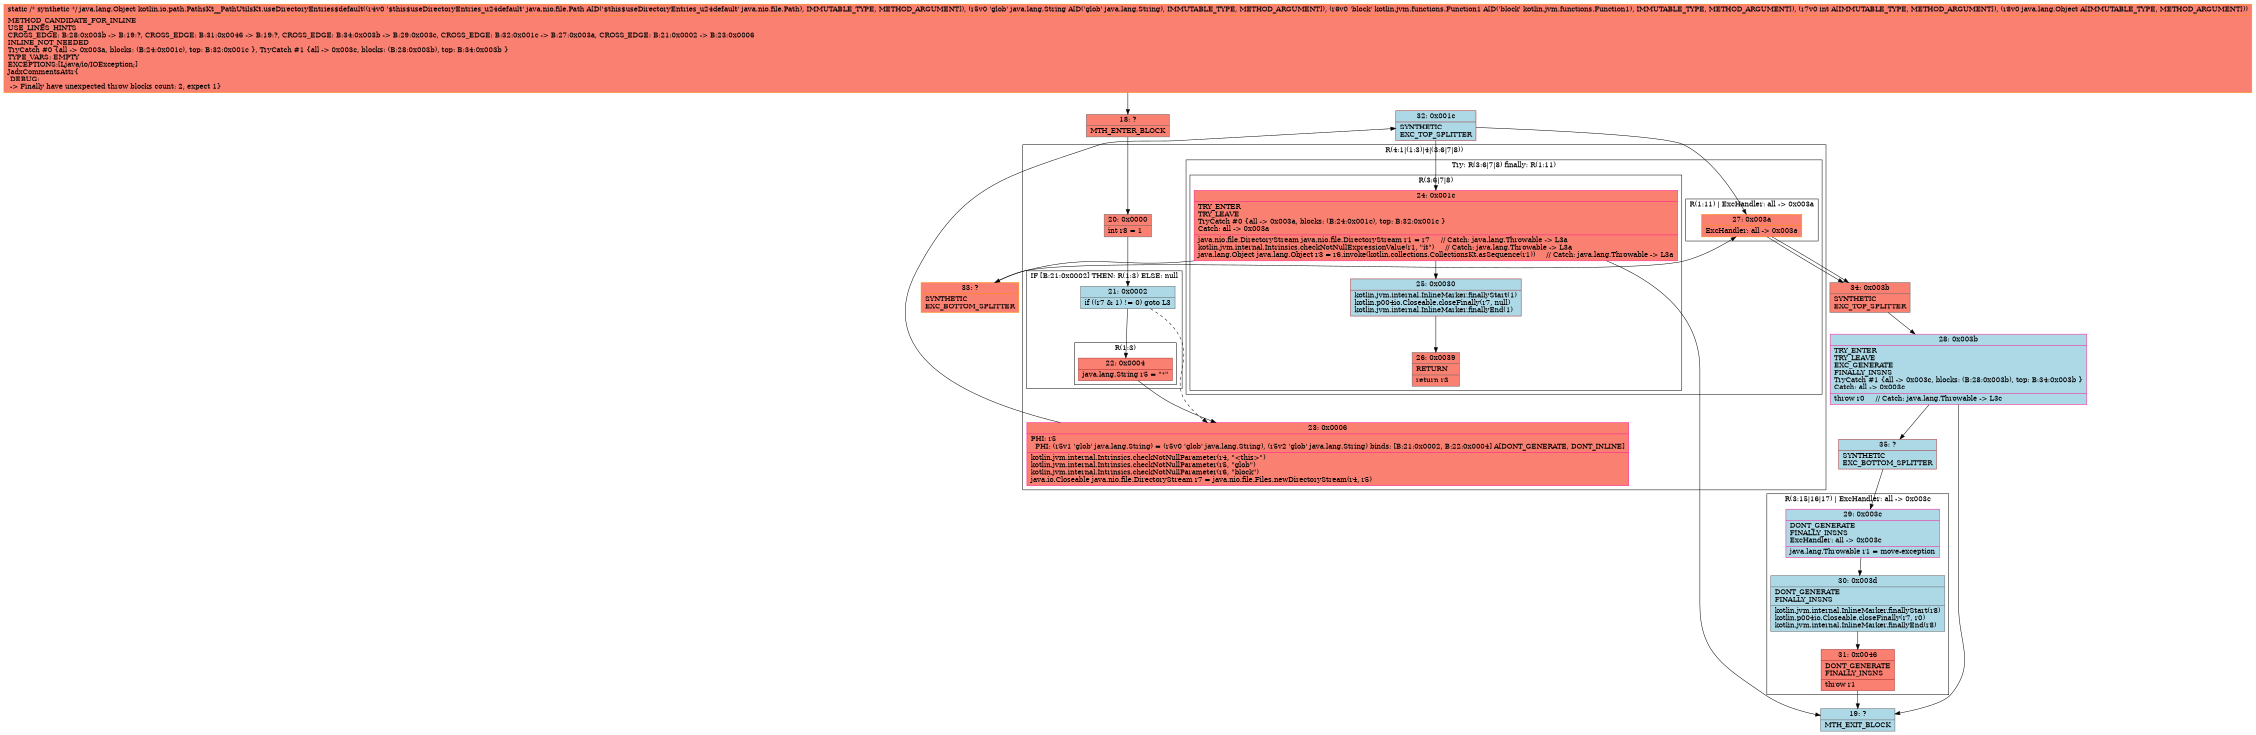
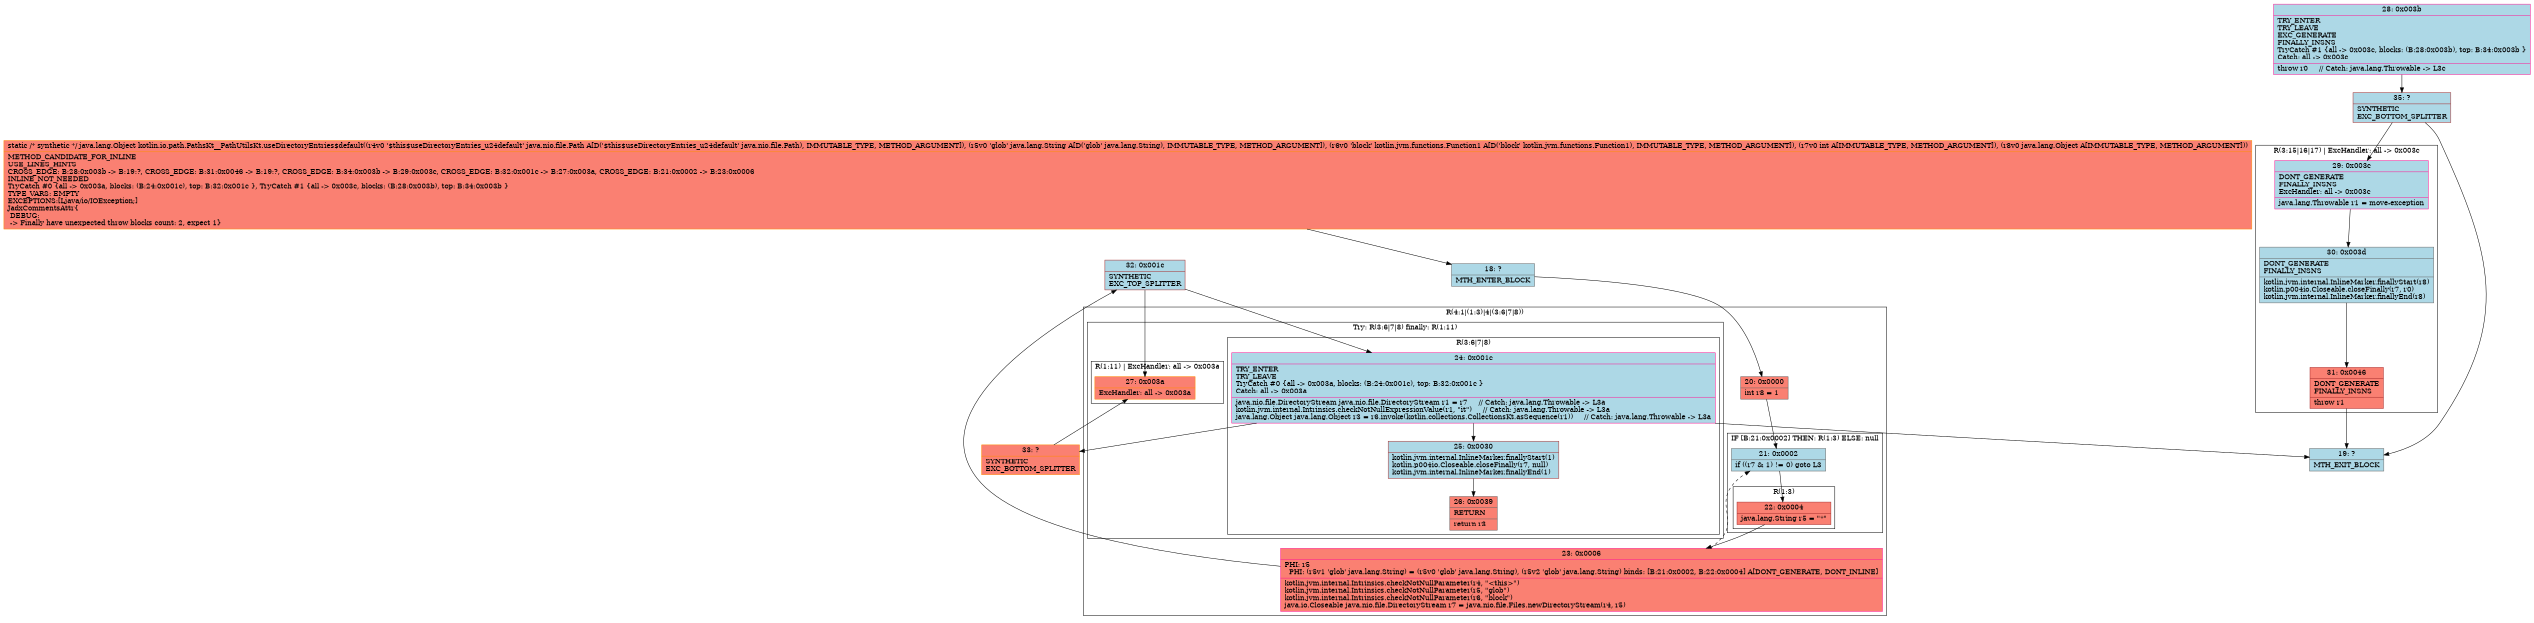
  digraph {
    node [color=gray40 fillcolor=salmon shape=record style=filled]
    n1 [color=brown label="{22\:\ 0x0004|java.lang.String r5 = \"*\"\l}"]
    n2 [fillcolor=lightblue label="{21\:\ 0x0002|if ((r7 & 1) != 0) goto L3\l}"]
-   n3 [color=deeppink label="{24\:\ 0x001c|TRY_ENTER\lTRY_LEAVE\lTryCatch #0 \{all \-\> 0x003a, blocks: (B:24:0x001c), top: B:32:0x001c \}\lCatch: all \-\> 0x003a\l|java.nio.file.DirectoryStream java.nio.file.DirectoryStream r1 = r7     \/\/ Catch: java.lang.Throwable \-\> L3a\lkotlin.jvm.internal.Intrinsics.checkNotNullExpressionValue(r1, \"it\")     \/\/ Catch: java.lang.Throwable \-\> L3a\ljava.lang.Object java.lang.Object r3 = r6.invoke(kotlin.collections.CollectionsKt.asSequence(r1))     \/\/ Catch: java.lang.Throwable \-\> L3a\l}"]
+   n3 [color=deeppink fillcolor=lightblue label="{24\:\ 0x001c|TRY_ENTER\lTRY_LEAVE\lTryCatch #0 \{all \-\> 0x003a, blocks: (B:24:0x001c), top: B:32:0x001c \}\lCatch: all \-\> 0x003a\l|java.nio.file.DirectoryStream java.nio.file.DirectoryStream r1 = r7     \/\/ Catch: java.lang.Throwable \-\> L3a\lkotlin.jvm.internal.Intrinsics.checkNotNullExpressionValue(r1, \"it\")     \/\/ Catch: java.lang.Throwable \-\> L3a\ljava.lang.Object java.lang.Object r3 = r6.invoke(kotlin.collections.CollectionsKt.asSequence(r1))     \/\/ Catch: java.lang.Throwable \-\> L3a\l}"]
    n4 [color=brown fillcolor=lightblue label="{25\:\ 0x0030|kotlin.jvm.internal.InlineMarker.finallyStart(1)\lkotlin.p004io.Closeable.closeFinally(r7, null)\lkotlin.jvm.internal.InlineMarker.finallyEnd(1)\l}"]
    n5 [label="{26\:\ 0x0039|RETURN\l|return r3\l}"]
    n6 [color=darkorange label="{27\:\ 0x003a|ExcHandler: all \-\> 0x003a\l}"]
    n7 [label="{20\:\ 0x0000|int r8 = 1\l}"]
    n8 [color=deeppink label="{23\:\ 0x0006|PHI: r5 \l  PHI: (r5v1 'glob' java.lang.String) = (r5v0 'glob' java.lang.String), (r5v2 'glob' java.lang.String) binds: [B:21:0x0002, B:22:0x0004] A[DONT_GENERATE, DONT_INLINE]\l|kotlin.jvm.internal.Intrinsics.checkNotNullParameter(r4, \"\<this\>\")\lkotlin.jvm.internal.Intrinsics.checkNotNullParameter(r5, \"glob\")\lkotlin.jvm.internal.Intrinsics.checkNotNullParameter(r6, \"block\")\ljava.io.Closeable java.nio.file.DirectoryStream r7 = java.nio.file.Files.newDirectoryStream(r4, r5)\l}"]
    n9 [color=deeppink fillcolor=lightblue label="{29\:\ 0x003c|DONT_GENERATE\lFINALLY_INSNS\lExcHandler: all \-\> 0x003c\l|java.lang.Throwable r1 = move\-exception\l}"]
    n10 [fillcolor=lightblue label="{30\:\ 0x003d|DONT_GENERATE\lFINALLY_INSNS\l|kotlin.jvm.internal.InlineMarker.finallyStart(r8)\lkotlin.p004io.Closeable.closeFinally(r7, r0)\lkotlin.jvm.internal.InlineMarker.finallyEnd(r8)\l}"]
    n11 [color=brown label="{31\:\ 0x0046|DONT_GENERATE\lFINALLY_INSNS\l|throw r1\l}"]
    n12 [color=darkorange label="{33\:\ ?|SYNTHETIC\lEXC_BOTTOM_SPLITTER\l}"]
    n13 [fillcolor=lightblue label="{19\:\ ?|MTH_EXIT_BLOCK\l}"]
-   n14 [label="{34\:\ 0x003b|SYNTHETIC\lEXC_TOP_SPLITTER\l}"]
    n15 [color=brown fillcolor=lightblue label="{32\:\ 0x001c|SYNTHETIC\lEXC_TOP_SPLITTER\l}"]
    n16 [color=deeppink fillcolor=lightblue label="{28\:\ 0x003b|TRY_ENTER\lTRY_LEAVE\lEXC_GENERATE\lFINALLY_INSNS\lTryCatch #1 \{all \-\> 0x003c, blocks: (B:28:0x003b), top: B:34:0x003b \}\lCatch: all \-\> 0x003c\l|throw r0     \/\/ Catch: java.lang.Throwable \-\> L3c\l}"]
-   n17 [label="{18\:\ ?|MTH_ENTER_BLOCK\l}"]
+   n17 [fillcolor=lightblue label="{18\:\ ?|MTH_ENTER_BLOCK\l}"]
    n18 [color=brown fillcolor=lightblue label="{35\:\ ?|SYNTHETIC\lEXC_BOTTOM_SPLITTER\l}"]
    n19 [color=darkorange label="{static \/* synthetic *\/ java.lang.Object kotlin.io.path.PathsKt__PathUtilsKt.useDirectoryEntries$default((r4v0 '$this$useDirectoryEntries_u24default' java.nio.file.Path A[D('$this$useDirectoryEntries_u24default' java.nio.file.Path), IMMUTABLE_TYPE, METHOD_ARGUMENT]), (r5v0 'glob' java.lang.String A[D('glob' java.lang.String), IMMUTABLE_TYPE, METHOD_ARGUMENT]), (r6v0 'block' kotlin.jvm.functions.Function1 A[D('block' kotlin.jvm.functions.Function1), IMMUTABLE_TYPE, METHOD_ARGUMENT]), (r7v0 int A[IMMUTABLE_TYPE, METHOD_ARGUMENT]), (r8v0 java.lang.Object A[IMMUTABLE_TYPE, METHOD_ARGUMENT]))  | METHOD_CANDIDATE_FOR_INLINE\lUSE_LINES_HINTS\lCROSS_EDGE: B:28:0x003b \-\> B:19:?, CROSS_EDGE: B:31:0x0046 \-\> B:19:?, CROSS_EDGE: B:34:0x003b \-\> B:29:0x003c, CROSS_EDGE: B:32:0x001c \-\> B:27:0x003a, CROSS_EDGE: B:21:0x0002 \-\> B:23:0x0006\lINLINE_NOT_NEEDED\lTryCatch #0 \{all \-\> 0x003a, blocks: (B:24:0x001c), top: B:32:0x001c \}, TryCatch #1 \{all \-\> 0x003c, blocks: (B:28:0x003b), top: B:34:0x003b \}\lTYPE_VARS: EMPTY\lEXCEPTIONS:[Ljava\/io\/IOException;]\lJadxCommentsAttr\{\l DEBUG: \l \-\> Finally have unexpected throw blocks count: 2, expect 1\}\l}"]
    subgraph cluster_1 {
      label="R(4:1|(1:3)|4|(3:6|7|8))"
      n7
      n8
      subgraph cluster_2 {
        label="IF [B:21:0x0002] THEN: R(1:3) ELSE: null"
        n2
        subgraph cluster_3 {
          label="R(1:3)"
          n1
        }
      }
      subgraph cluster_4 {
        label="Try: R(3:6|7|8) finally: R(1:11)"
        subgraph cluster_5 {
          label="R(3:6|7|8)"
          n3
          n4
          n5
        }
        subgraph cluster_6 {
          label="R(1:11) | ExcHandler: all \-\> 0x003a\l"
          n6
        }
      }
    }
    subgraph cluster_7 {
      label="R(1:11) | ExcHandler: all \-\> 0x003a\l"
    }
    subgraph cluster_8 {
      label="R(3:15|16|17) | ExcHandler: all \-\> 0x003c\l"
      n9
      n10
      n11
    }
    n1 -> n8
    n2 -> n1
-   n2 -> n8 [style=dashed]
+   n8 -> n2 [style=dashed]
    n3 -> n4
    n3 -> n12
    n3 -> n13
    n4 -> n5
-   n6 -> n14
-   n6 -> n14
    n7 -> n2
    n8 -> n15
    n9 -> n10
    n10 -> n11
    n11 -> n13
    n12 -> n6
-   n14 -> n16
    n15 -> n3
    n15 -> n6
-   n16 -> n13
+   n18 -> n13
    n16 -> n18
    n17 -> n7
    n18 -> n9
    n19 -> n17
  }
